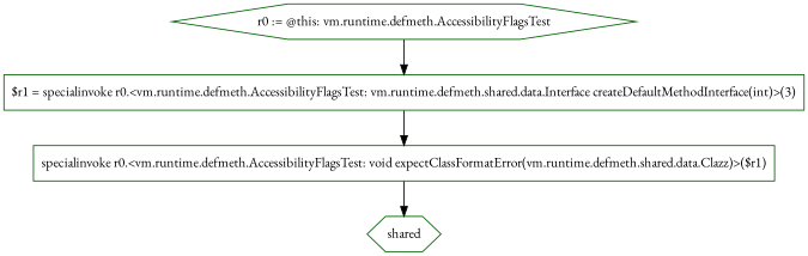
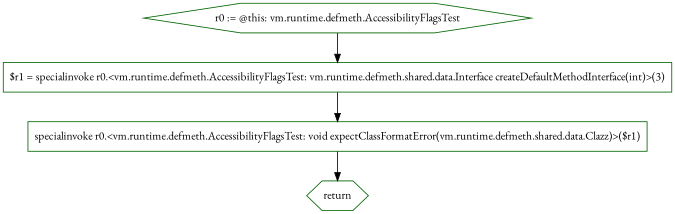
  digraph {
    fontname="EB Garamond"
    node [color=darkgreen shape=hexagon fontname="EB Garamond"]
    edge [fontname="EB Garamond"]
    "r0 := @this: vm.runtime.defmeth.AccessibilityFlagsTest"
    "$r1 = specialinvoke r0.<vm.runtime.defmeth.AccessibilityFlagsTest: vm.runtime.defmeth.shared.data.Interface createDefaultMethodInterface(int)>(3)" [shape=box]
    "specialinvoke r0.<vm.runtime.defmeth.AccessibilityFlagsTest: void expectClassFormatError(vm.runtime.defmeth.shared.data.Clazz)>($r1)" [shape=box]
-   return [label=shared]
+   return
    "r0 := @this: vm.runtime.defmeth.AccessibilityFlagsTest" -> "$r1 = specialinvoke r0.<vm.runtime.defmeth.AccessibilityFlagsTest: vm.runtime.defmeth.shared.data.Interface createDefaultMethodInterface(int)>(3)"
    "$r1 = specialinvoke r0.<vm.runtime.defmeth.AccessibilityFlagsTest: vm.runtime.defmeth.shared.data.Interface createDefaultMethodInterface(int)>(3)" -> "specialinvoke r0.<vm.runtime.defmeth.AccessibilityFlagsTest: void expectClassFormatError(vm.runtime.defmeth.shared.data.Clazz)>($r1)"
    "specialinvoke r0.<vm.runtime.defmeth.AccessibilityFlagsTest: void expectClassFormatError(vm.runtime.defmeth.shared.data.Clazz)>($r1)" -> return
  }
